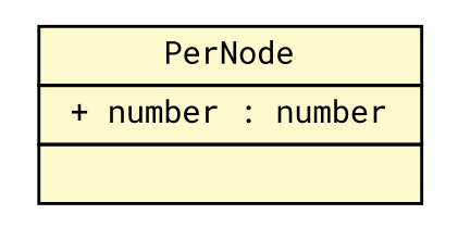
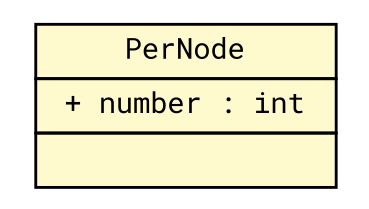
  digraph {
    nodesep=0.25
    ranksep=0.5
    fontname="Roboto Mono"
-   n1 [fontcolor=black fontname="Roboto Mono" fontsize=10.0 label=<<table title="sorcer.eo.operator.PerNode" border="0" cellborder="1" cellspacing="0" cellpadding="2" port="p" bgcolor="lemonChiffon" href="./operator.PerNode.html"> 		<tr><td><table border="0" cellspacing="0" cellpadding="1"> <tr><td align="center" balign="center"> PerNode </td></tr> 		</table></td></tr> 		<tr><td><table border="0" cellspacing="0" cellpadding="1"> <tr><td align="left" balign="left"> + number : number </td></tr> 		</table></td></tr> 		<tr><td><table border="0" cellspacing="0" cellpadding="1"> <tr><td align="left" balign="left">  </td></tr> 		</table></td></tr> 		</table>> shape=plaintext]
+   n1 [fontcolor=black fontname="Roboto Mono" fontsize=10.0 label=<<table title="sorcer.eo.operator.PerNode" border="0" cellborder="1" cellspacing="0" cellpadding="2" port="p" bgcolor="lemonChiffon" href="./operator.PerNode.html"> 		<tr><td><table border="0" cellspacing="0" cellpadding="1"> <tr><td align="center" balign="center"> PerNode </td></tr> 		</table></td></tr> 		<tr><td><table border="0" cellspacing="0" cellpadding="1"> <tr><td align="left" balign="left"> + number : int </td></tr> 		</table></td></tr> 		<tr><td><table border="0" cellspacing="0" cellpadding="1"> <tr><td align="left" balign="left">  </td></tr> 		</table></td></tr> 		</table>> shape=plaintext]
  }
